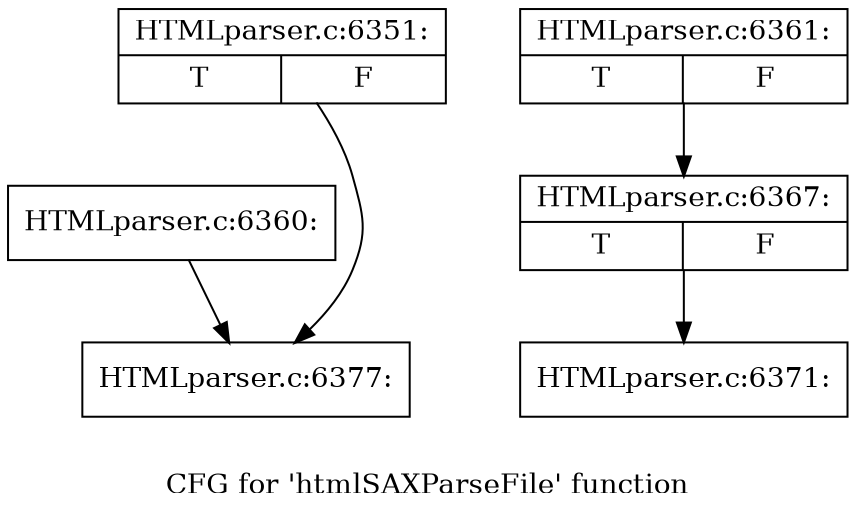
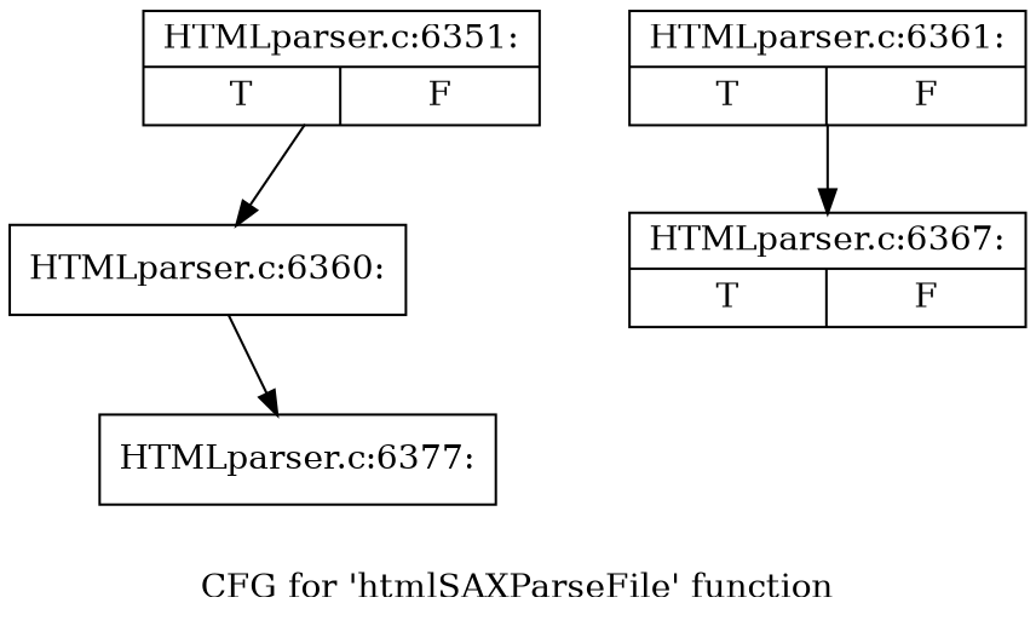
  digraph {
    label="CFG for 'htmlSAXParseFile' function"
    node [shape=record]
    n1 [label="{HTMLparser.c:6351:|{<s0>T|<s1>F}}"]
    n2 [label="{HTMLparser.c:6360:}"]
    n3 [label="{HTMLparser.c:6377:}"]
    n4 [label="{HTMLparser.c:6361:|{<s0>T|<s1>F}}"]
    n5 [label="{HTMLparser.c:6367:|{<s0>T|<s1>F}}"]
-   n6 [label="{HTMLparser.c:6371:}"]
-   n1 -> n3
+   n1 -> n2
    n2 -> n3
    n4 -> n5
-   n5 -> n6
  }
